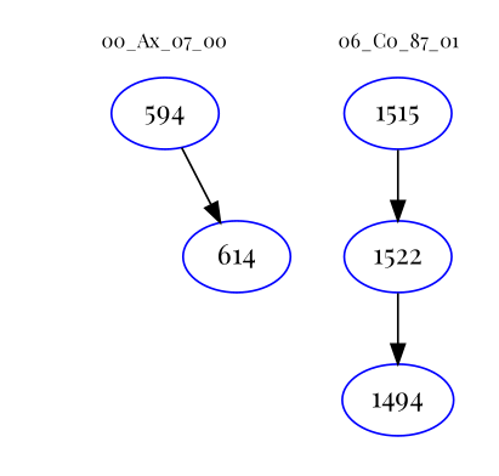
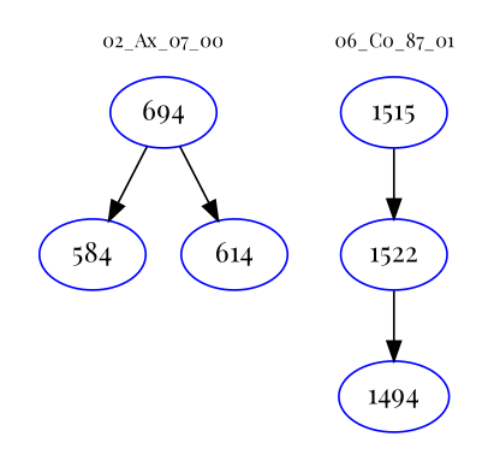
  digraph {
    fontname="Playfair Display"
    node [color=blue fontname="Playfair Display"]
    edge [color=black fontname="Playfair Display"]
-   n1 [label=594]
+   n1 [label=694]
+   n2 [label=584]
    n3 [label=614]
    n4 [label=1515]
    n5 [label=1494]
    n6 [label=1522]
    subgraph cluster_1 {
      color=white
      fontsize=10
-     label="00_Ax_07_00"
+     label="02_Ax_07_00"
      n1
+     n2
      n3
    }
    subgraph cluster_2 {
      color=white
      fontsize=10
      label="06_C0_87_01"
      n4
      n5
      n6
    }
+   n1 -> n2
    n1 -> n3
    n4 -> n6
    n6 -> n5
  }
